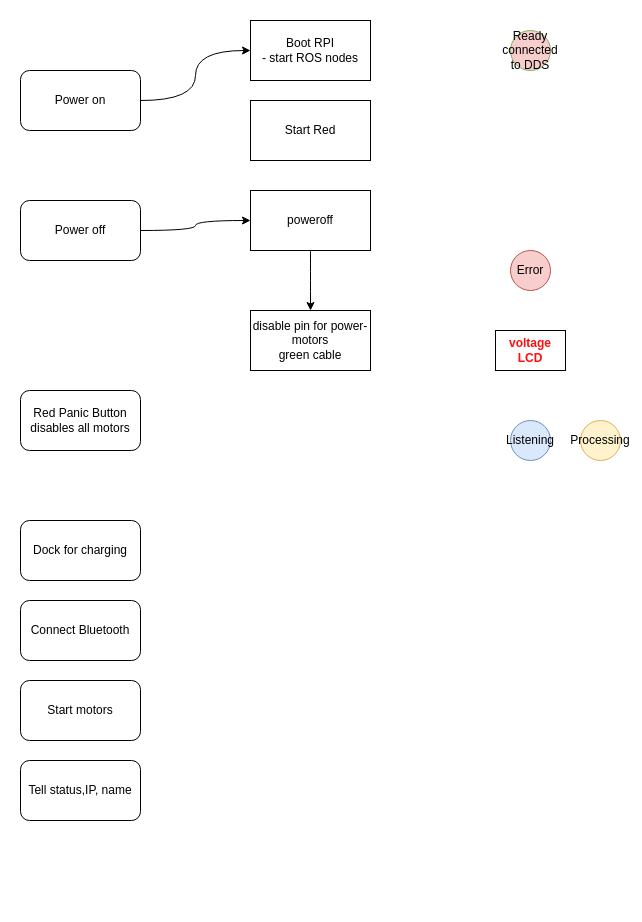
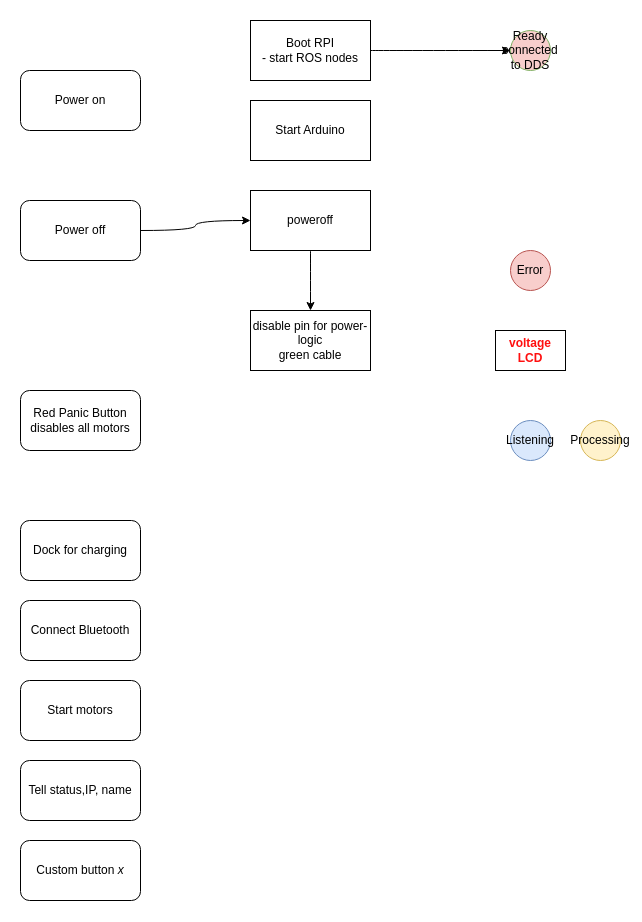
  <mxCell id="0" />
  <mxCell id="1" parent="0" />
- <mxCell id="2" style="edgeStyle=orthogonalEdgeStyle;rounded=0;orthogonalLoop=1;jettySize=auto;html=1;curved=1;" parent="1" source="3" target="6" edge="1"><mxGeometry relative="1" as="geometry" /></mxCell>
  <mxCell id="3" value="Power on" style="rounded=1;whiteSpace=wrap;html=1;" parent="1" vertex="1"><mxGeometry x="20" y="70" width="120" height="60" as="geometry" /></mxCell>
  <mxCell id="4" value="Red Panic Button&lt;br&gt;disables all motors" style="rounded=1;whiteSpace=wrap;html=1;" parent="1" vertex="1"><mxGeometry x="20" y="390" width="120" height="60" as="geometry" /></mxCell>
+ <mxCell id="5" style="edgeStyle=orthogonalEdgeStyle;curved=1;rounded=0;orthogonalLoop=1;jettySize=auto;html=1;" parent="1" source="6" target="14" edge="1"><mxGeometry relative="1" as="geometry" /></mxCell>
  <mxCell id="6" value="Boot RPI&lt;br&gt;- start ROS nodes" style="rounded=0;whiteSpace=wrap;html=1;" parent="1" vertex="1"><mxGeometry x="250" y="20" width="120" height="60" as="geometry" /></mxCell>
- <mxCell id="7" value="Start Red" style="rounded=0;whiteSpace=wrap;html=1;" parent="1" vertex="1"><mxGeometry x="250" y="100" width="120" height="60" as="geometry" /></mxCell>
+ <mxCell id="7" value="Start Arduino" style="rounded=0;whiteSpace=wrap;html=1;" parent="1" vertex="1"><mxGeometry x="250" y="100" width="120" height="60" as="geometry" /></mxCell>
  <mxCell id="8" value="Dock for charging" style="rounded=1;whiteSpace=wrap;html=1;" parent="1" vertex="1"><mxGeometry x="20" y="520" width="120" height="60" as="geometry" /></mxCell>
  <mxCell id="9" style="edgeStyle=orthogonalEdgeStyle;curved=1;rounded=0;orthogonalLoop=1;jettySize=auto;html=1;" parent="1" source="10" target="12" edge="1"><mxGeometry relative="1" as="geometry" /></mxCell>
  <mxCell id="10" value="Power off" style="rounded=1;whiteSpace=wrap;html=1;" parent="1" vertex="1"><mxGeometry x="20" y="200" width="120" height="60" as="geometry" /></mxCell>
  <mxCell id="11" style="edgeStyle=orthogonalEdgeStyle;curved=1;rounded=0;orthogonalLoop=1;jettySize=auto;html=1;" parent="1" source="12" target="13" edge="1"><mxGeometry relative="1" as="geometry" /></mxCell>
  <mxCell id="12" value="poweroff" style="rounded=0;whiteSpace=wrap;html=1;" parent="1" vertex="1"><mxGeometry x="250" y="190" width="120" height="60" as="geometry" /></mxCell>
- <mxCell id="13" value="disable pin for power-motors&lt;br&gt;green cable" style="rounded=0;whiteSpace=wrap;html=1;" parent="1" vertex="1"><mxGeometry x="250" y="310" width="120" height="60" as="geometry" /></mxCell>
+ <mxCell id="13" value="disable pin for power-logic&lt;br&gt;green cable" style="rounded=0;whiteSpace=wrap;html=1;" parent="1" vertex="1"><mxGeometry x="250" y="310" width="120" height="60" as="geometry" /></mxCell>
  <mxCell id="14" value="Ready&lt;br&gt;connected to DDS" style="ellipse;whiteSpace=wrap;html=1;aspect=fixed;fillColor=#f8cecc;strokeColor=#82b366;" parent="1" vertex="1"><mxGeometry x="510" y="30" width="40" height="40" as="geometry" /></mxCell>
  <mxCell id="15" value="Error" style="ellipse;whiteSpace=wrap;html=1;aspect=fixed;fillColor=#f8cecc;strokeColor=#b85450;" parent="1" vertex="1"><mxGeometry x="510" y="250" width="40" height="40" as="geometry" /></mxCell>
  <mxCell id="16" value="voltage LCD" style="rounded=0;whiteSpace=wrap;html=1;fontStyle=1;fontColor=#FF0F0F;" parent="1" vertex="1"><mxGeometry x="495" y="330" width="70" height="40" as="geometry" /></mxCell>
  <mxCell id="17" value="Listening" style="ellipse;whiteSpace=wrap;html=1;aspect=fixed;fillColor=#dae8fc;strokeColor=#6c8ebf;" parent="1" vertex="1"><mxGeometry x="510" y="420" width="40" height="40" as="geometry" /></mxCell>
  <mxCell id="18" value="Processing" style="ellipse;whiteSpace=wrap;html=1;aspect=fixed;fillColor=#fff2cc;strokeColor=#d6b656;" parent="1" vertex="1"><mxGeometry x="580" y="420" width="40" height="40" as="geometry" /></mxCell>
+ <mxCell id="19" value="Custom button &lt;i&gt;x&lt;/i&gt;" style="rounded=1;whiteSpace=wrap;html=1;" parent="1" vertex="1"><mxGeometry x="20" y="840" width="120" height="60" as="geometry" /></mxCell>
  <mxCell id="20" value="Connect Bluetooth" style="rounded=1;whiteSpace=wrap;html=1;" parent="1" vertex="1"><mxGeometry x="20" y="600" width="120" height="60" as="geometry" /></mxCell>
  <mxCell id="21" value="Start motors" style="rounded=1;whiteSpace=wrap;html=1;" parent="1" vertex="1"><mxGeometry x="20" y="680" width="120" height="60" as="geometry" /></mxCell>
  <mxCell id="22" value="Tell status,IP, name" style="rounded=1;whiteSpace=wrap;html=1;" parent="1" vertex="1"><mxGeometry x="20" y="760" width="120" height="60" as="geometry" /></mxCell>
